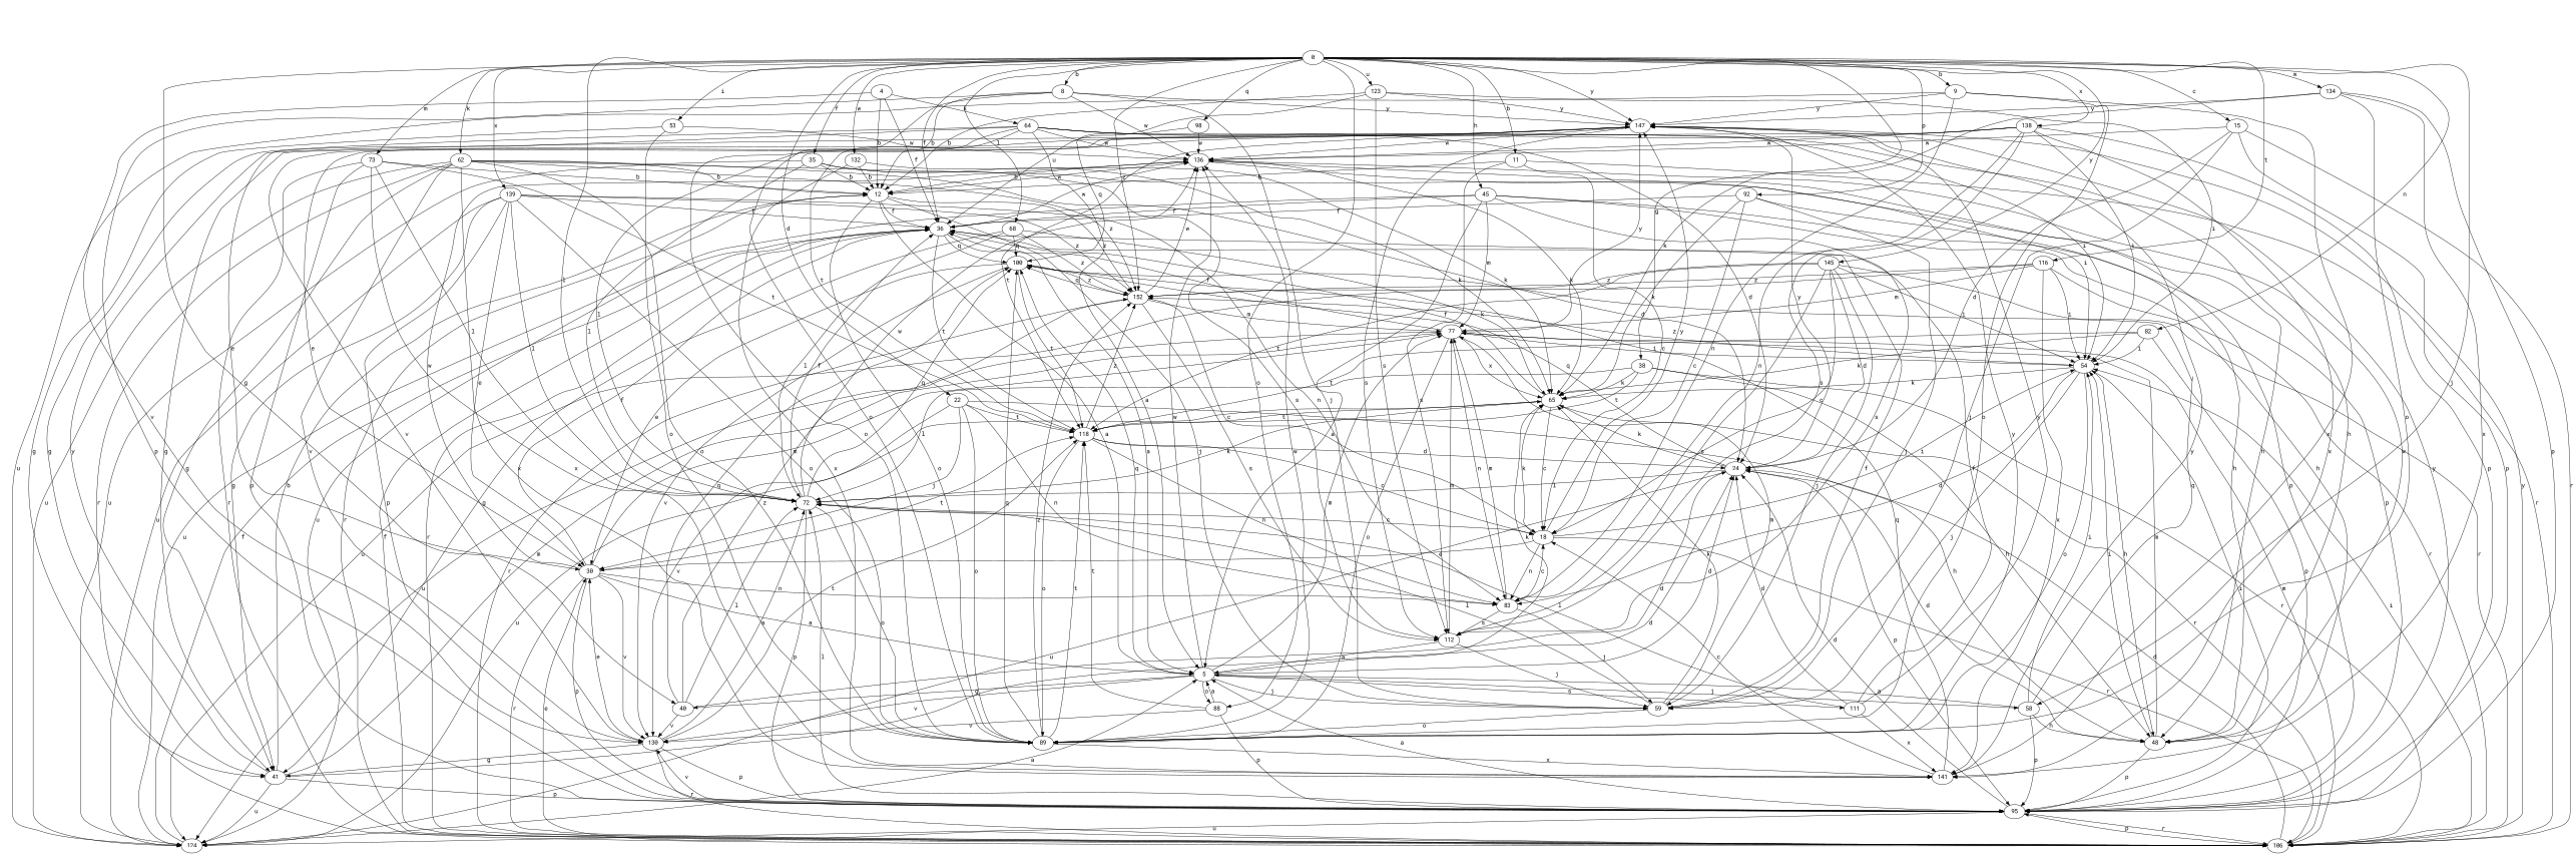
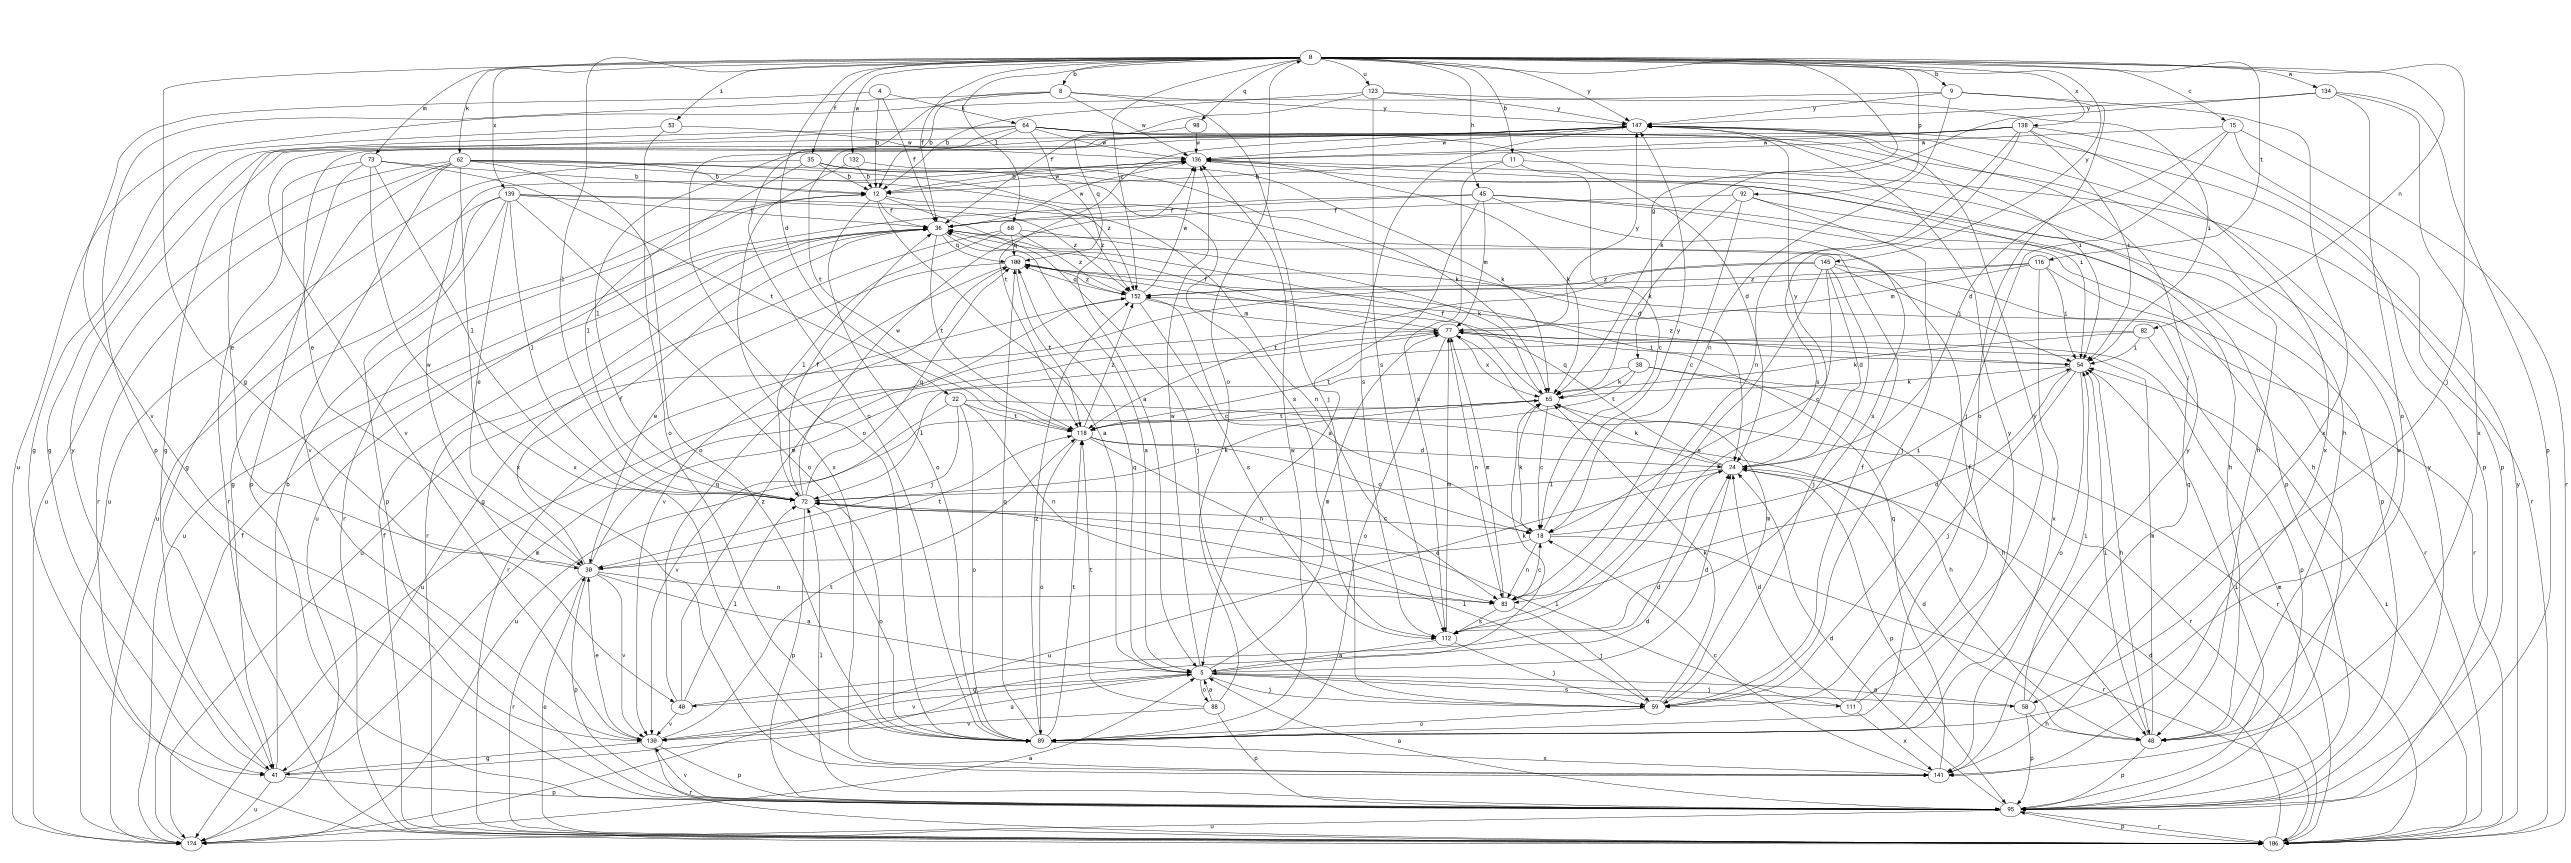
  strict digraph {
    fontname="Roboto Mono"
    node [fontname="Roboto Mono"]
    edge [fontname="Roboto Mono"]
    0
    8
    9
    11
    15
    22
    35
    36
    38
    40
    45
    53
    58
    62
    68
    72
    73
    82
    88
    92
    98
    116
    123
    132
    134
    138
    139
    145
    147
    152
    12
    59
    136
    89
    95
    83
    124
    141
    18
    106
    112
    24
    130
    30
    48
    118
    65
    5
    100
    77
    41
    54
    4
    64
    111
    0 -> 8 [label=b]
    0 -> 9 [label=b]
    0 -> 11 [label=b]
    0 -> 15 [label=c]
    0 -> 22 [label=d]
    0 -> 35 [label=f]
    0 -> 36 [label=f]
    0 -> 38 [label=g]
    0 -> 40 [label=g]
    0 -> 45 [label=h]
    0 -> 53 [label=i]
    0 -> 58 [label=j]
    0 -> 62 [label=k]
    0 -> 68 [label=l]
    0 -> 72 [label=l]
    0 -> 73 [label=m]
    0 -> 82 [label=n]
-   0 -> 88 [label=o]
+   88 -> 0 [label=o]
    0 -> 92 [label=p]
    0 -> 98 [label=q]
    0 -> 116 [label=t]
    0 -> 123 [label=u]
    0 -> 132 [label=w]
    0 -> 134 [label=w]
    0 -> 138 [label=x]
    0 -> 139 [label=x]
    0 -> 145 [label=y]
    0 -> 147 [label=y]
    0 -> 152 [label=z]
    8 -> 147 [label=y]
    8 -> 12 [label=b]
    8 -> 59 [label=j]
    8 -> 136 [label=w]
    8 -> 89 [label=o]
    8 -> 95 [label=p]
    9 -> 147 [label=y]
    9 -> 89 [label=o]
    9 -> 83 [label=n]
    9 -> 124 [label=u]
    9 -> 141 [label=x]
    11 -> 12 [label=b]
    11 -> 18 [label=c]
    11 -> 106 [label=r]
    11 -> 112 [label=s]
    15 -> 59 [label=j]
    15 -> 136 [label=w]
    15 -> 95 [label=p]
    15 -> 106 [label=r]
    15 -> 24 [label=d]
    22 -> 89 [label=o]
    22 -> 83 [label=n]
    22 -> 130 [label=v]
    22 -> 30 [label=j]
    22 -> 48 [label=h]
    22 -> 118 [label=t]
    35 -> 72 [label=l]
    35 -> 12 [label=b]
    35 -> 124 [label=u]
    35 -> 112 [label=s]
    35 -> 65 [label=k]
    36 -> 136 [label=w]
    36 -> 124 [label=u]
    36 -> 106 [label=r]
    36 -> 118 [label=t]
    36 -> 5 [label=a]
    36 -> 100 [label=q]
    38 -> 72 [label=l]
    38 -> 106 [label=r]
    38 -> 48 [label=h]
    38 -> 118 [label=t]
    38 -> 65 [label=k]
    40 -> 72 [label=l]
    40 -> 152 [label=z]
    40 -> 24 [label=d]
    40 -> 130 [label=v]
    40 -> 100 [label=q]
    45 -> 36 [label=f]
    45 -> 95 [label=p]
    45 -> 124 [label=u]
    45 -> 112 [label=s]
    45 -> 48 [label=h]
    45 -> 5 [label=a]
    45 -> 77 [label=m]
    53 -> 136 [label=w]
    53 -> 89 [label=o]
    53 -> 41 [label=g]
    58 -> 95 [label=p]
    58 -> 48 [label=h]
    58 -> 5 [label=a]
    58 -> 100 [label=q]
    58 -> 54 [label=i]
    62 -> 152 [label=z]
    62 -> 12 [label=b]
    62 -> 89 [label=o]
    62 -> 124 [label=u]
    62 -> 141 [label=x]
    62 -> 106 [label=r]
    62 -> 24 [label=d]
    62 -> 130 [label=v]
    62 -> 48 [label=h]
    62 -> 41 [label=g]
    68 -> 72 [label=l]
    68 -> 152 [label=z]
    68 -> 65 [label=k]
    68 -> 100 [label=q]
    68 -> 41 [label=g]
    72 -> 36 [label=f]
    72 -> 136 [label=w]
    72 -> 89 [label=o]
    72 -> 95 [label=p]
    72 -> 18 [label=c]
    72 -> 65 [label=k]
    72 -> 100 [label=q]
    73 -> 72 [label=l]
    73 -> 12 [label=b]
    73 -> 95 [label=p]
    73 -> 141 [label=x]
    73 -> 106 [label=r]
    73 -> 118 [label=t]
    82 -> 95 [label=p]
    82 -> 118 [label=t]
    82 -> 65 [label=k]
    82 -> 54 [label=i]
    88 -> 95 [label=p]
    88 -> 130 [label=v]
    88 -> 118 [label=t]
    88 -> 5 [label=a]
    92 -> 36 [label=f]
    92 -> 59 [label=j]
    92 -> 18 [label=c]
    92 -> 48 [label=h]
    92 -> 65 [label=k]
    98 -> 136 [label=w]
    98 -> 100 [label=q]
    116 -> 152 [label=z]
    116 -> 124 [label=u]
    116 -> 141 [label=x]
    116 -> 106 [label=r]
    116 -> 77 [label=m]
    116 -> 54 [label=i]
-   123 -> 36 [label=u]
+   123 -> 36 [label=f]
    123 -> 147 [label=y]
    123 -> 12 [label=b]
    123 -> 112 [label=s]
    123 -> 54 [label=i]
    132 -> 12 [label=b]
    132 -> 141 [label=x]
    132 -> 65 [label=k]
    134 -> 147 [label=y]
    134 -> 89 [label=o]
    134 -> 95 [label=p]
    134 -> 141 [label=x]
    134 -> 65 [label=k]
    138 -> 72 [label=l]
    138 -> 136 [label=w]
    138 -> 95 [label=p]
    138 -> 83 [label=n]
    138 -> 141 [label=x]
    138 -> 112 [label=s]
    138 -> 30 [label=e]
    138 -> 54 [label=i]
    139 -> 36 [label=f]
    139 -> 72 [label=l]
    139 -> 152 [label=z]
    139 -> 89 [label=o]
    139 -> 95 [label=p]
    139 -> 83 [label=n]
    139 -> 124 [label=u]
    139 -> 30 [label=e]
    139 -> 41 [label=g]
    145 -> 152 [label=z]
    145 -> 59 [label=j]
    145 -> 18 [label=c]
    145 -> 106 [label=r]
    145 -> 112 [label=s]
    145 -> 24 [label=d]
    145 -> 118 [label=t]
    145 -> 54 [label=i]
    147 -> 136 [label=w]
    147 -> 112 [label=s]
    147 -> 130 [label=v]
    147 -> 118 [label=t]
    147 -> 41 [label=g]
    152 -> 136 [label=w]
    152 -> 18 [label=c]
    152 -> 106 [label=r]
    152 -> 112 [label=s]
    152 -> 100 [label=q]
    152 -> 77 [label=m]
    12 -> 36 [label=f]
    12 -> 152 [label=z]
    12 -> 59 [label=j]
    12 -> 136 [label=w]
    12 -> 89 [label=o]
    12 -> 106 [label=r]
    12 -> 5 [label=a]
    59 -> 36 [label=f]
    59 -> 72 [label=l]
    59 -> 89 [label=o]
    59 -> 65 [label=k]
    59 -> 77 [label=m]
    136 -> 12 [label=b]
    136 -> 95 [label=p]
    136 -> 65 [label=k]
    136 -> 54 [label=i]
    89 -> 147 [label=y]
    89 -> 152 [label=z]
    89 -> 136 [label=w]
    89 -> 141 [label=x]
    89 -> 118 [label=t]
    89 -> 100 [label=q]
    95 -> 72 [label=l]
    95 -> 147 [label=y]
    95 -> 124 [label=u]
    95 -> 106 [label=r]
    95 -> 24 [label=d]
    95 -> 130 [label=v]
    95 -> 5 [label=a]
    95 -> 54 [label=i]
    83 -> 59 [label=j]
    83 -> 18 [label=c]
    83 -> 112 [label=s]
    83 -> 77 [label=m]
    124 -> 36 [label=f]
    124 -> 5 [label=a]
    141 -> 147 [label=y]
    141 -> 18 [label=c]
    141 -> 100 [label=q]
    18 -> 147 [label=y]
    18 -> 83 [label=n]
    18 -> 106 [label=r]
    18 -> 30 [label=e]
    18 -> 65 [label=k]
    18 -> 54 [label=i]
    106 -> 36 [label=f]
    106 -> 147 [label=y]
    106 -> 95 [label=p]
    106 -> 24 [label=d]
    106 -> 30 [label=e]
    106 -> 77 [label=m]
    106 -> 54 [label=i]
    112 -> 59 [label=j]
    112 -> 5 [label=a]
    112 -> 77 [label=m]
    24 -> 72 [label=l]
    24 -> 147 [label=y]
    24 -> 95 [label=p]
    24 -> 124 [label=u]
    24 -> 65 [label=k]
    24 -> 100 [label=q]
    130 -> 95 [label=p]
    130 -> 106 [label=r]
    130 -> 30 [label=e]
    130 -> 118 [label=t]
-   130 -> 72 [label=a]
+   130 -> 5 [label=a]
    130 -> 41 [label=g]
    30 -> 36 [label=f]
    30 -> 136 [label=w]
    30 -> 95 [label=p]
    30 -> 83 [label=n]
    30 -> 106 [label=r]
    30 -> 130 [label=v]
    30 -> 118 [label=t]
    30 -> 5 [label=a]
    30 -> 77 [label=m]
    48 -> 136 [label=w]
    48 -> 95 [label=p]
    48 -> 24 [label=d]
    48 -> 77 [label=m]
    48 -> 54 [label=i]
    118 -> 152 [label=z]
    118 -> 89 [label=o]
    118 -> 83 [label=n]
    118 -> 18 [label=c]
    118 -> 24 [label=d]
    65 -> 36 [label=f]
    65 -> 124 [label=u]
    65 -> 18 [label=c]
    65 -> 106 [label=r]
    65 -> 118 [label=t]
    5 -> 40 [label=g]
    5 -> 58 [label=j]
    5 -> 88 [label=o]
    5 -> 59 [label=j]
    5 -> 136 [label=w]
    5 -> 24 [label=d]
    5 -> 130 [label=v]
    5 -> 65 [label=k]
    5 -> 100 [label=q]
    5 -> 77 [label=m]
    5 -> 111 [label=s]
    100 -> 152 [label=z]
    100 -> 130 [label=v]
    100 -> 30 [label=e]
    100 -> 118 [label=t]
    77 -> 36 [label=f]
    77 -> 147 [label=y]
    77 -> 89 [label=o]
    77 -> 83 [label=n]
    77 -> 124 [label=u]
    77 -> 65 [label=x]
    77 -> 54 [label=i]
    41 -> 147 [label=y]
    41 -> 12 [label=b]
    41 -> 95 [label=p]
    41 -> 124 [label=u]
    41 -> 24 [label=d]
    41 -> 77 [label=m]
    54 -> 152 [label=z]
    54 -> 59 [label=j]
    54 -> 89 [label=o]
    54 -> 83 [label=d]
    54 -> 48 [label=h]
    54 -> 65 [label=k]
    4 -> 36 [label=f]
    4 -> 12 [label=b]
    4 -> 130 [label=v]
    4 -> 64 [label=k]
    64 -> 136 [label=w]
    64 -> 89 [label=o]
    64 -> 24 [label=d]
    64 -> 30 [label=e]
    64 -> 48 [label=h]
    64 -> 118 [label=t]
    64 -> 5 [label=a]
    64 -> 41 [label=g]
    64 -> 54 [label=i]
    111 -> 36 [label=f]
    111 -> 72 [label=l]
    111 -> 147 [label=y]
    111 -> 141 [label=x]
    111 -> 24 [label=d]
  }
